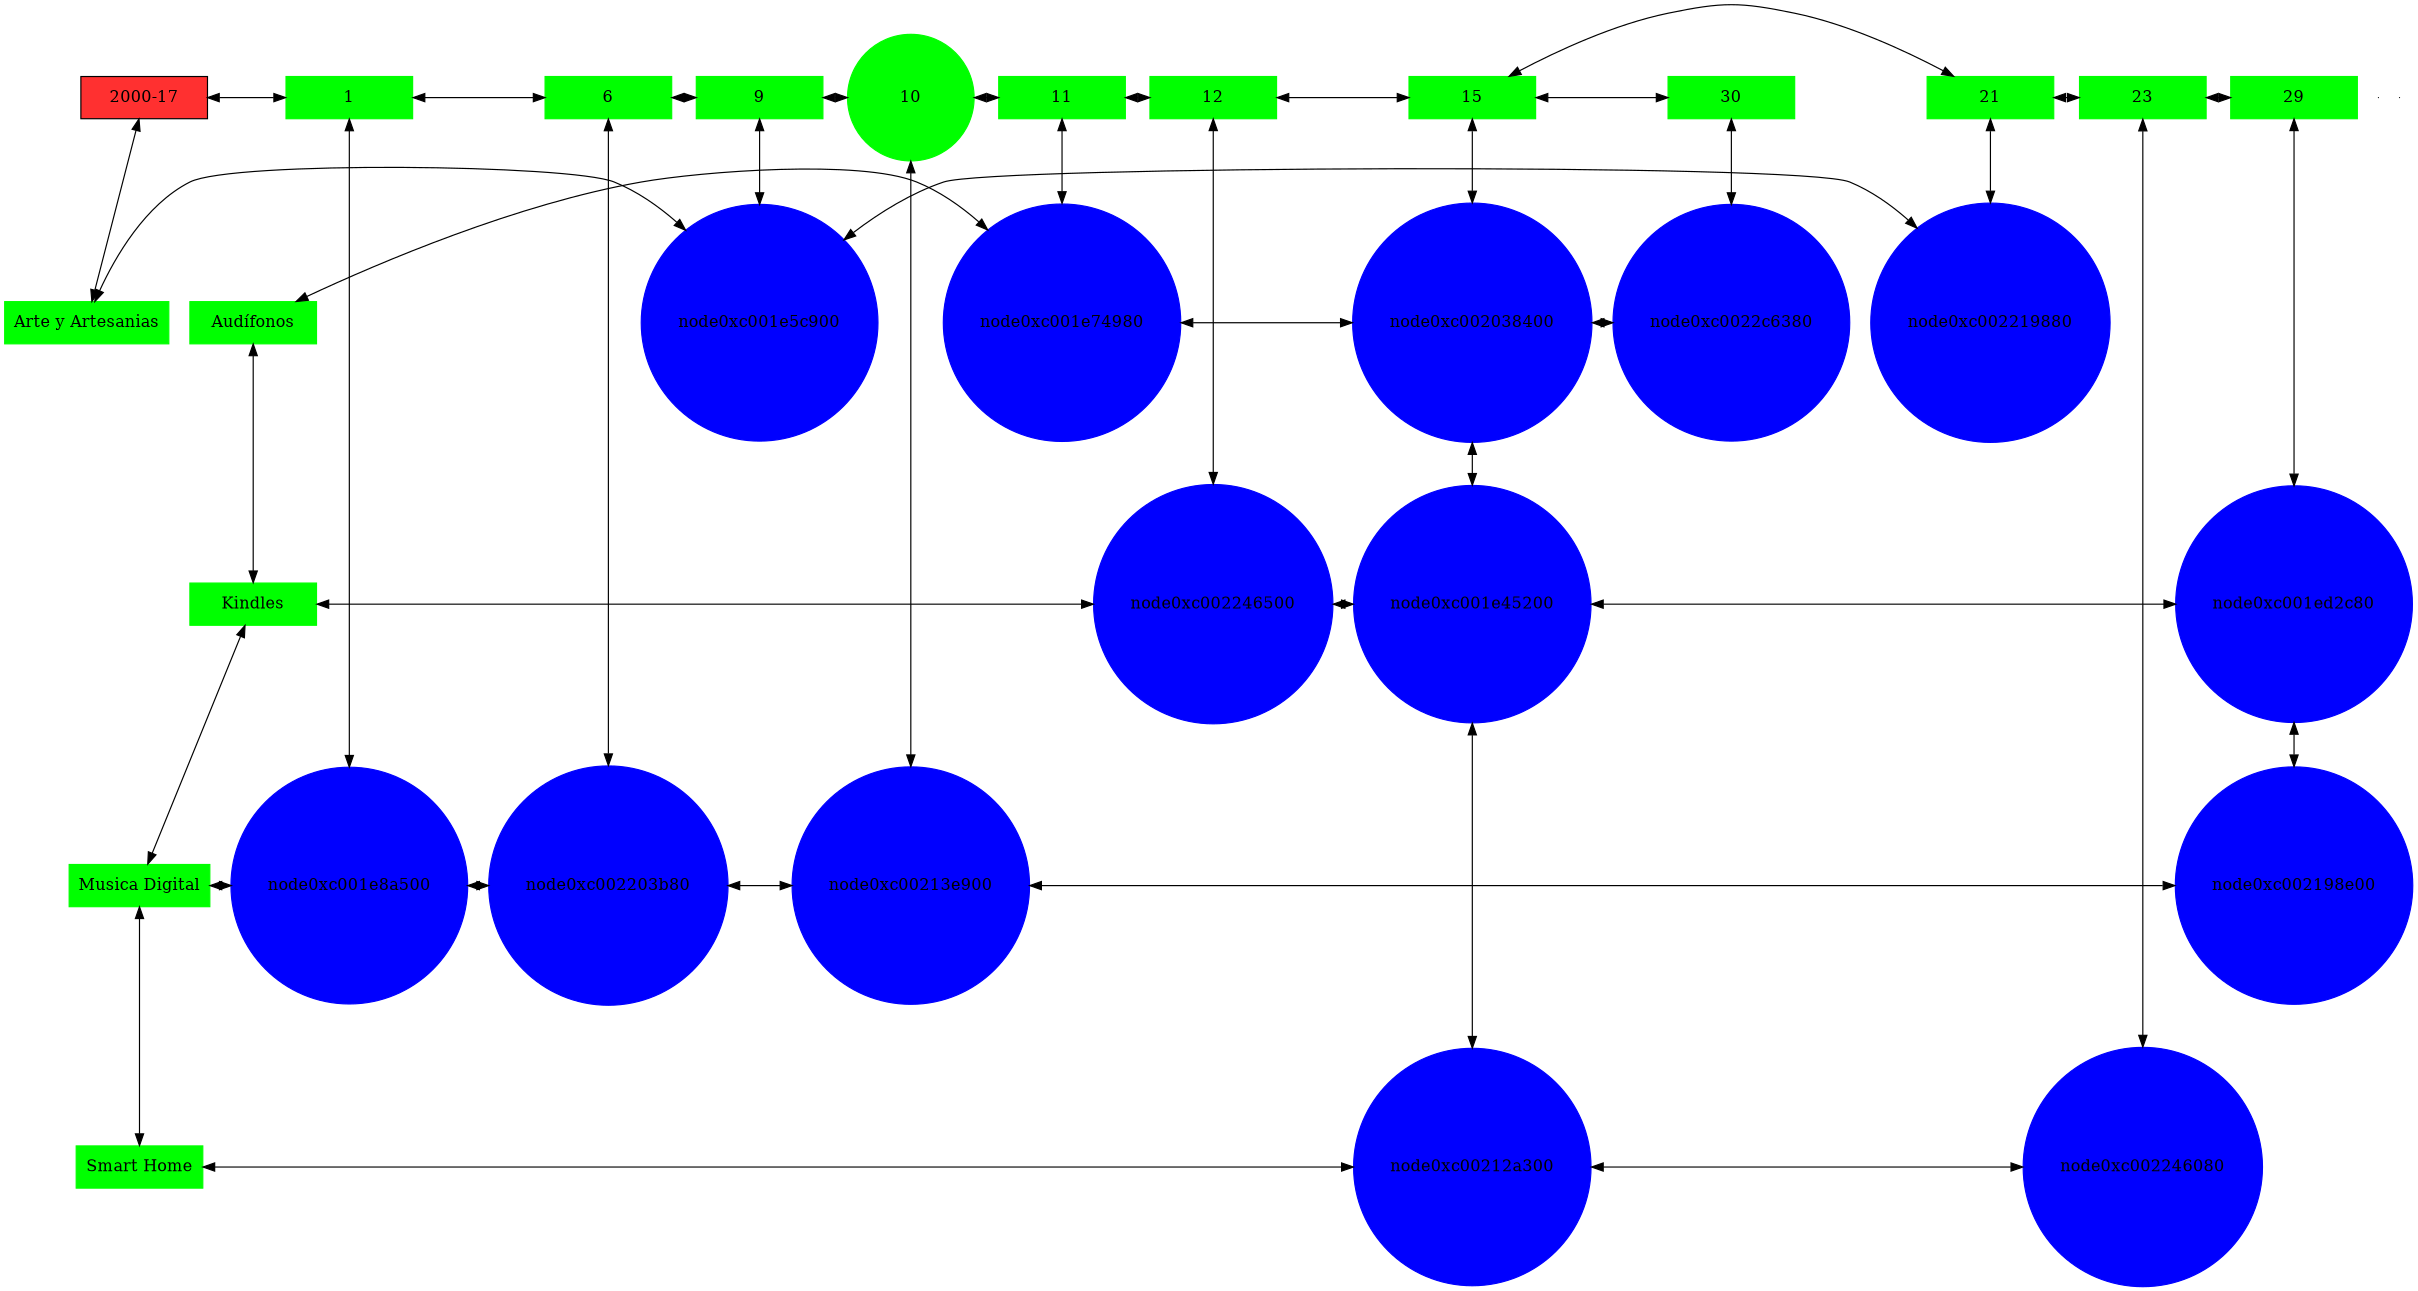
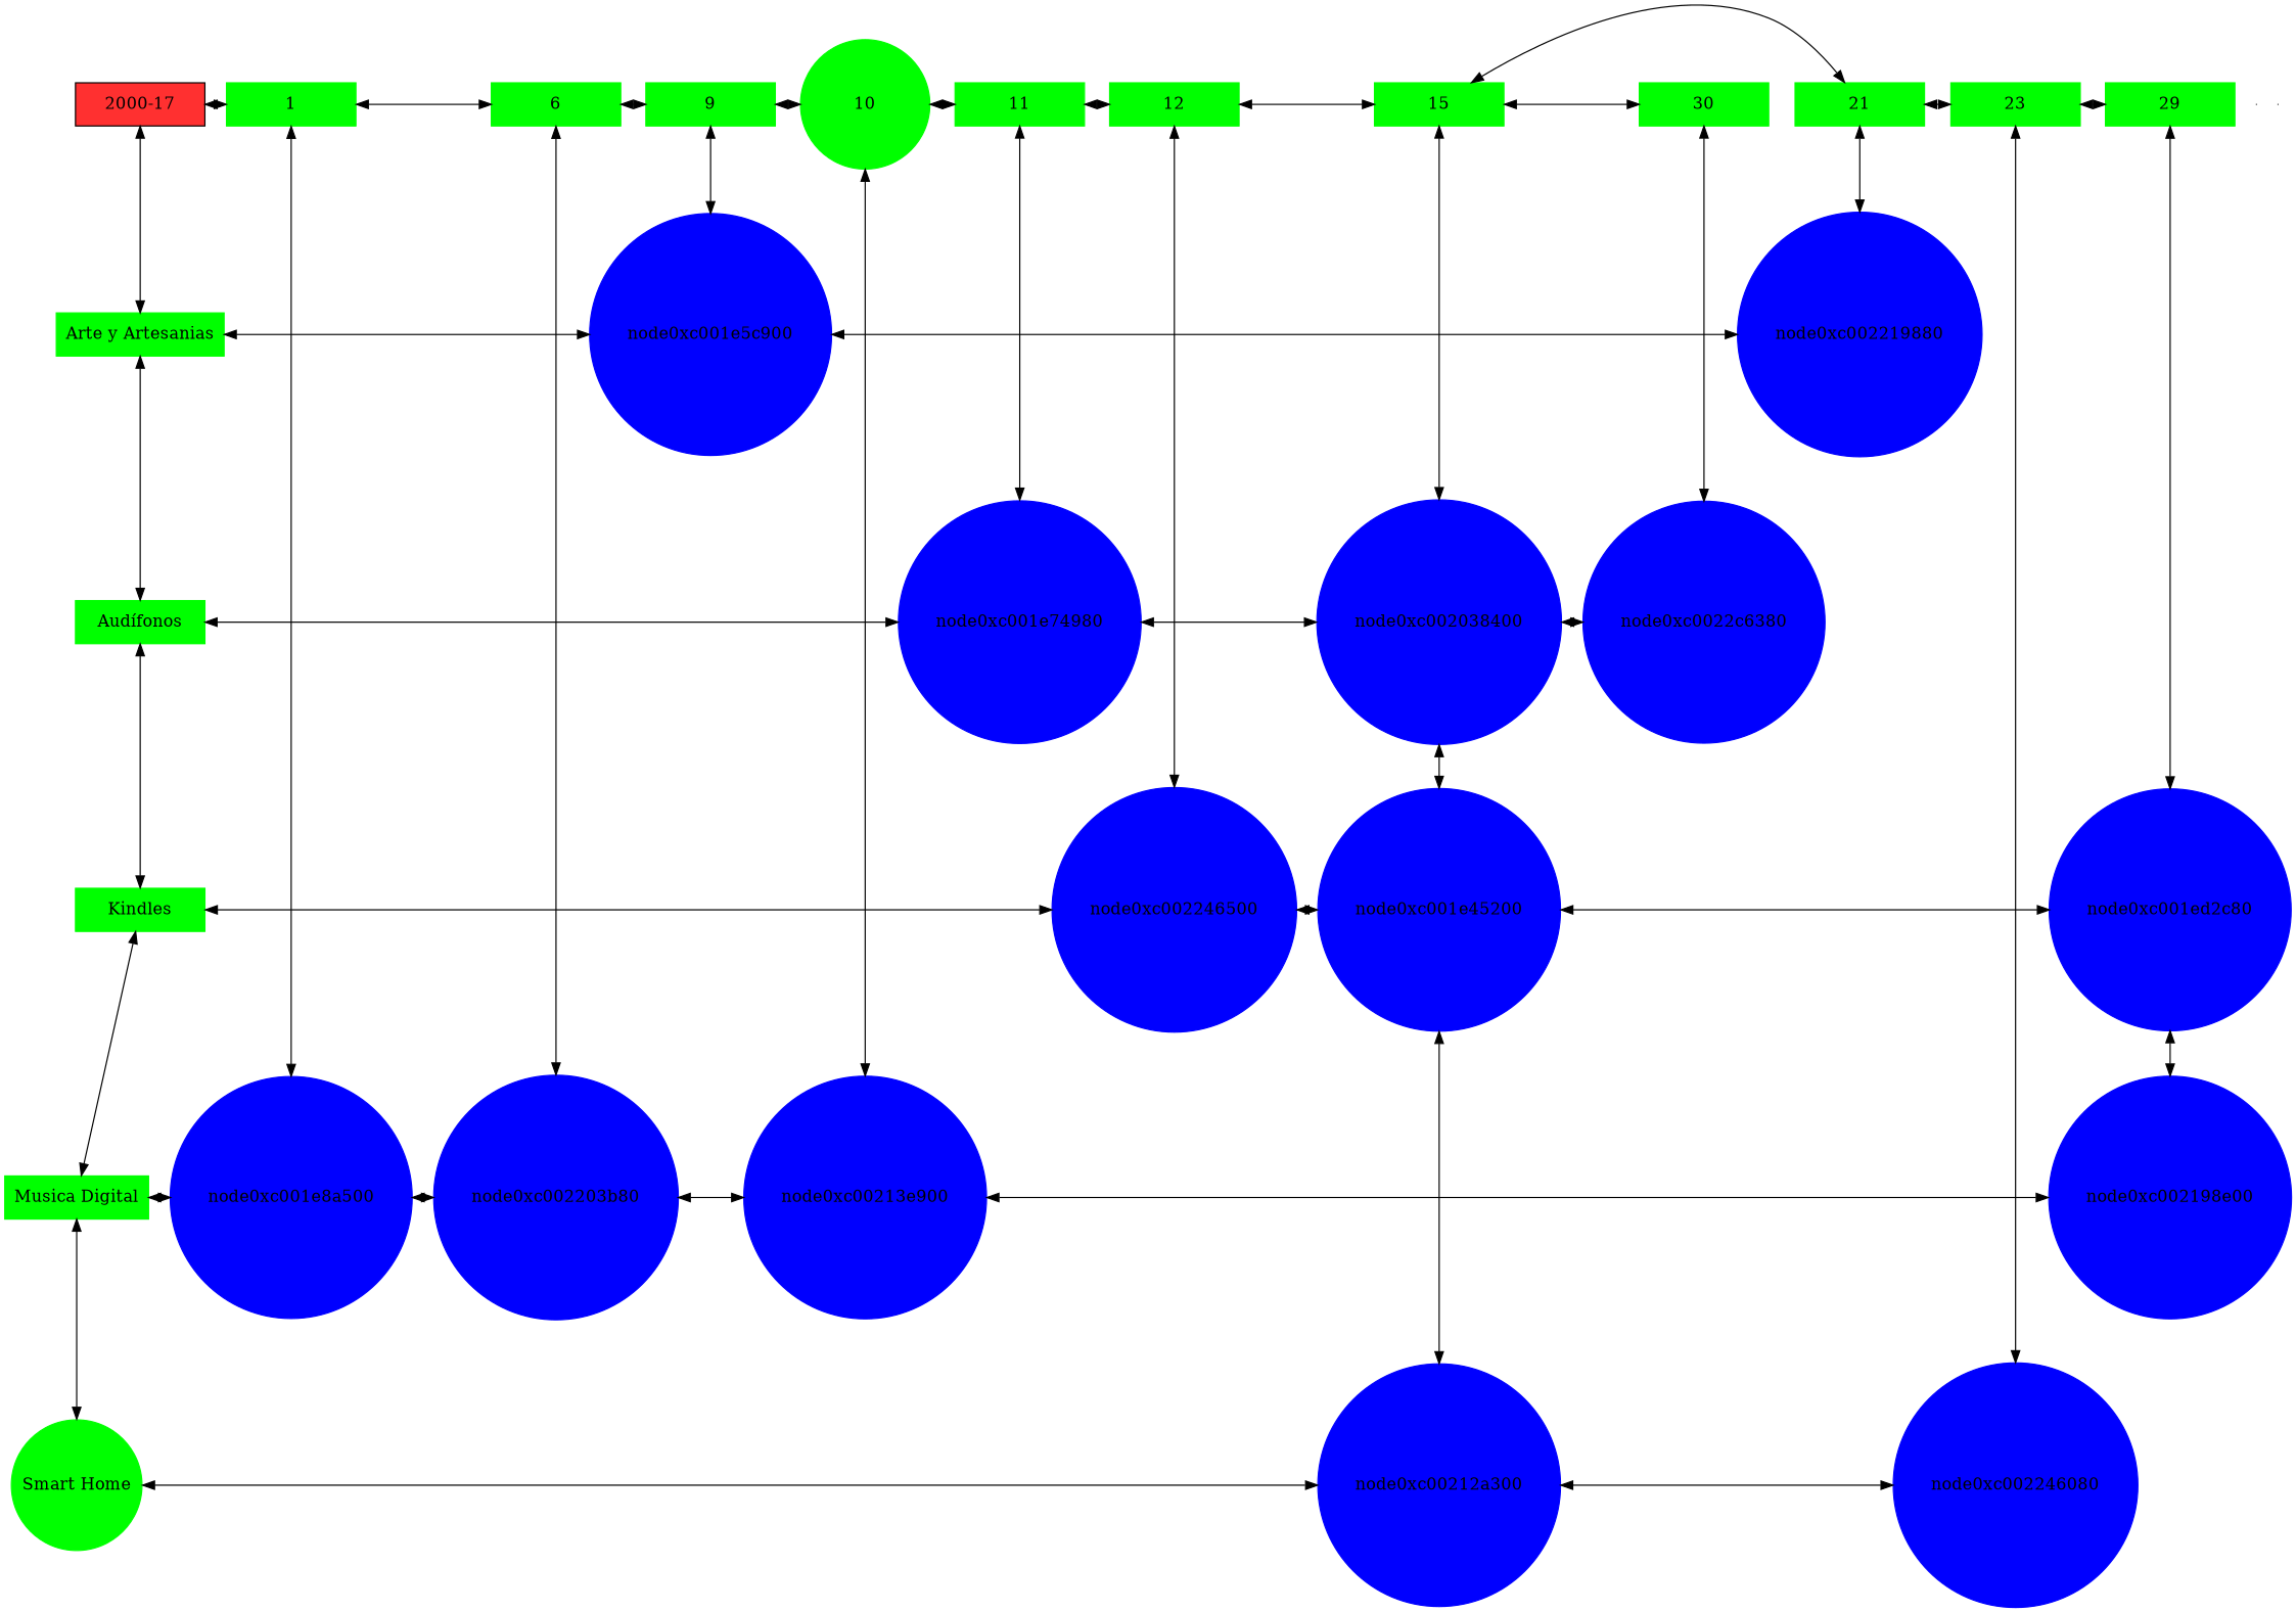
  digraph {
    node [group=1 shape=box style=filled color=green]
    edge [dir=both]
    n1 [fillcolor=firebrick1 label="2000-17" width=1.5 color=""]
    n2 [label=1 width=1.5]
    n3 [group=6 label=6 width=1.5]
    n4 [group=9 label=9 width=1.5]
    n5 [group=10 label=10 shape=circle width=1.5]
    n6 [group=11 label=11 width=1.5]
    n7 [label="Musica Digital" width=1.5]
    node0xc001e8a500 [color=blue shape=circle width=0.5]
    n9 [group=12 label=12 width=1.5]
    n10 [group=15 label=15 width=1.5]
    n11 [group=21 label=21 width=1.5]
    n12 [group=23 label=23 width=1.5]
    n13 [group=29 label=29 width=1.5]
    n14 [group=30 label=30 width=1.5]
    n15 [label="Arte y Artesanias" width=1.5]
    node0xc001e5c900 [color=blue group=9 shape=circle width=0.5]
    node0xc002219880 [color=blue group=21 shape=circle width=0.5]
    n18 [label="Audífonos" width=1.5]
    node0xc001e74980 [color=blue group=11 shape=circle width=0.5]
    node0xc002038400 [color=blue group=15 shape=circle width=0.5]
    node0xc0022c6380 [color=blue group=30 shape=circle width=0.5]
    n22 [label=Kindles width=1.5]
    node0xc002246500 [color=blue group=12 shape=circle width=0.5]
    node0xc001e45200 [color=blue group=15 shape=circle width=0.5]
    node0xc001ed2c80 [color=blue group=29 shape=circle width=0.5]
    node0xc002203b80 [color=blue group=6 shape=circle width=0.5]
    node0xc00213e900 [color=blue group=10 shape=circle width=0.5]
    node0xc002198e00 [color=blue group=29 shape=circle width=0.5]
-   n29 [label="Smart Home" width=1.5]
+   n29 [label="Smart Home" shape=circle width=1.5]
    node0xc00212a300 [color=blue group=15 shape=circle width=0.5]
    node0xc002246080 [color=blue group=23 shape=circle width=0.5]
    e0 [shape=point width=0 group="" style="" color=""]
    e1 [shape=point width=0 group="" style="" color=""]
    subgraph sub_1 {
      rank=same
      n1
      n2
    }
    subgraph sub_2 {
      rank=same
      n2
      n3
    }
    subgraph sub_3 {
      rank=same
      n3
      n4
    }
    subgraph sub_4 {
      rank=same
      n4
      n5
    }
    subgraph sub_5 {
      rank=same
      n5
      n6
    }
    subgraph sub_6 {
      rank=same
      n7
      node0xc001e8a500
    }
    subgraph sub_7 {
      rank=same
      n6
      n9
    }
    subgraph sub_8 {
      rank=same
      n9
      n10
    }
    subgraph sub_9 {
      rank=same
      n10
      n11
    }
    subgraph sub_10 {
      rank=same
      n11
      n12
    }
    subgraph sub_11 {
      rank=same
      n12
      n13
    }
    subgraph sub_12 {
      rank=same
      n13
      n14
    }
    subgraph sub_13 {
      rank=same
      n15
      node0xc001e5c900
    }
    subgraph sub_14 {
      rank=same
      node0xc001e5c900
      node0xc002219880
    }
    subgraph sub_15 {
      rank=same
      n18
      node0xc001e74980
    }
    subgraph sub_16 {
      rank=same
      node0xc001e74980
      node0xc002038400
    }
    subgraph sub_17 {
      rank=same
      node0xc002038400
      node0xc0022c6380
    }
    subgraph sub_18 {
      rank=same
      n22
      node0xc002246500
    }
    subgraph sub_19 {
      rank=same
      node0xc002246500
      node0xc001e45200
    }
    subgraph sub_20 {
      rank=same
      node0xc001e45200
      node0xc001ed2c80
    }
    subgraph sub_21 {
      rank=same
      node0xc001e8a500
      node0xc002203b80
    }
    subgraph sub_22 {
      rank=same
      node0xc002203b80
      node0xc00213e900
    }
    subgraph sub_23 {
      rank=same
      node0xc00213e900
      node0xc002198e00
    }
    subgraph sub_24 {
      rank=same
      n29
      node0xc00212a300
    }
    subgraph sub_25 {
      rank=same
      node0xc00212a300
      node0xc002246080
    }
    n1 -> n2
    n1 -> n15
    n2 -> n3
    n2 -> node0xc001e8a500
    n3 -> n4
    n3 -> node0xc002203b80
    n4 -> n5
    n4 -> node0xc001e5c900
    n5 -> n6
    n5 -> node0xc00213e900
    n6 -> n9
    n6 -> node0xc001e74980
    n7 -> node0xc001e8a500
    n7 -> n29
    node0xc001e8a500 -> node0xc002203b80
    n9 -> n10
    n9 -> node0xc002246500
    n10 -> n11
    n10 -> n14
    n10 -> node0xc002038400
    n11 -> n12
    n11 -> node0xc002219880
    n12 -> n13
    n12 -> node0xc002246080
    n13 -> node0xc001ed2c80
    n14 -> node0xc0022c6380
    n15 -> node0xc001e5c900
+   n15 -> n18
    node0xc001e5c900 -> node0xc002219880
    n18 -> node0xc001e74980
    n18 -> n22
    node0xc001e74980 -> node0xc002038400
    node0xc002038400 -> node0xc0022c6380
    node0xc002038400 -> node0xc001e45200
    n22 -> n7
    n22 -> node0xc002246500
    node0xc002246500 -> node0xc001e45200
    node0xc001e45200 -> node0xc001ed2c80
    node0xc001e45200 -> node0xc00212a300
    node0xc001ed2c80 -> node0xc002198e00
    node0xc002203b80 -> node0xc00213e900
    node0xc00213e900 -> node0xc002198e00
    n29 -> node0xc00212a300
    node0xc00212a300 -> node0xc002246080
  }
